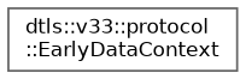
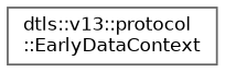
  digraph {
    rankdir=LR
-   n1 [color=grey40 fillcolor=white fontname=Helvetica fontsize=10 height=0.2 label="dtls::v33::protocol\l::EarlyDataContext" shape=box style=filled width=0.4]
+   n1 [color=grey40 fillcolor=white fontname=Helvetica fontsize=10 height=0.2 label="dtls::v13::protocol\l::EarlyDataContext" shape=box style=filled width=0.4]
  }
